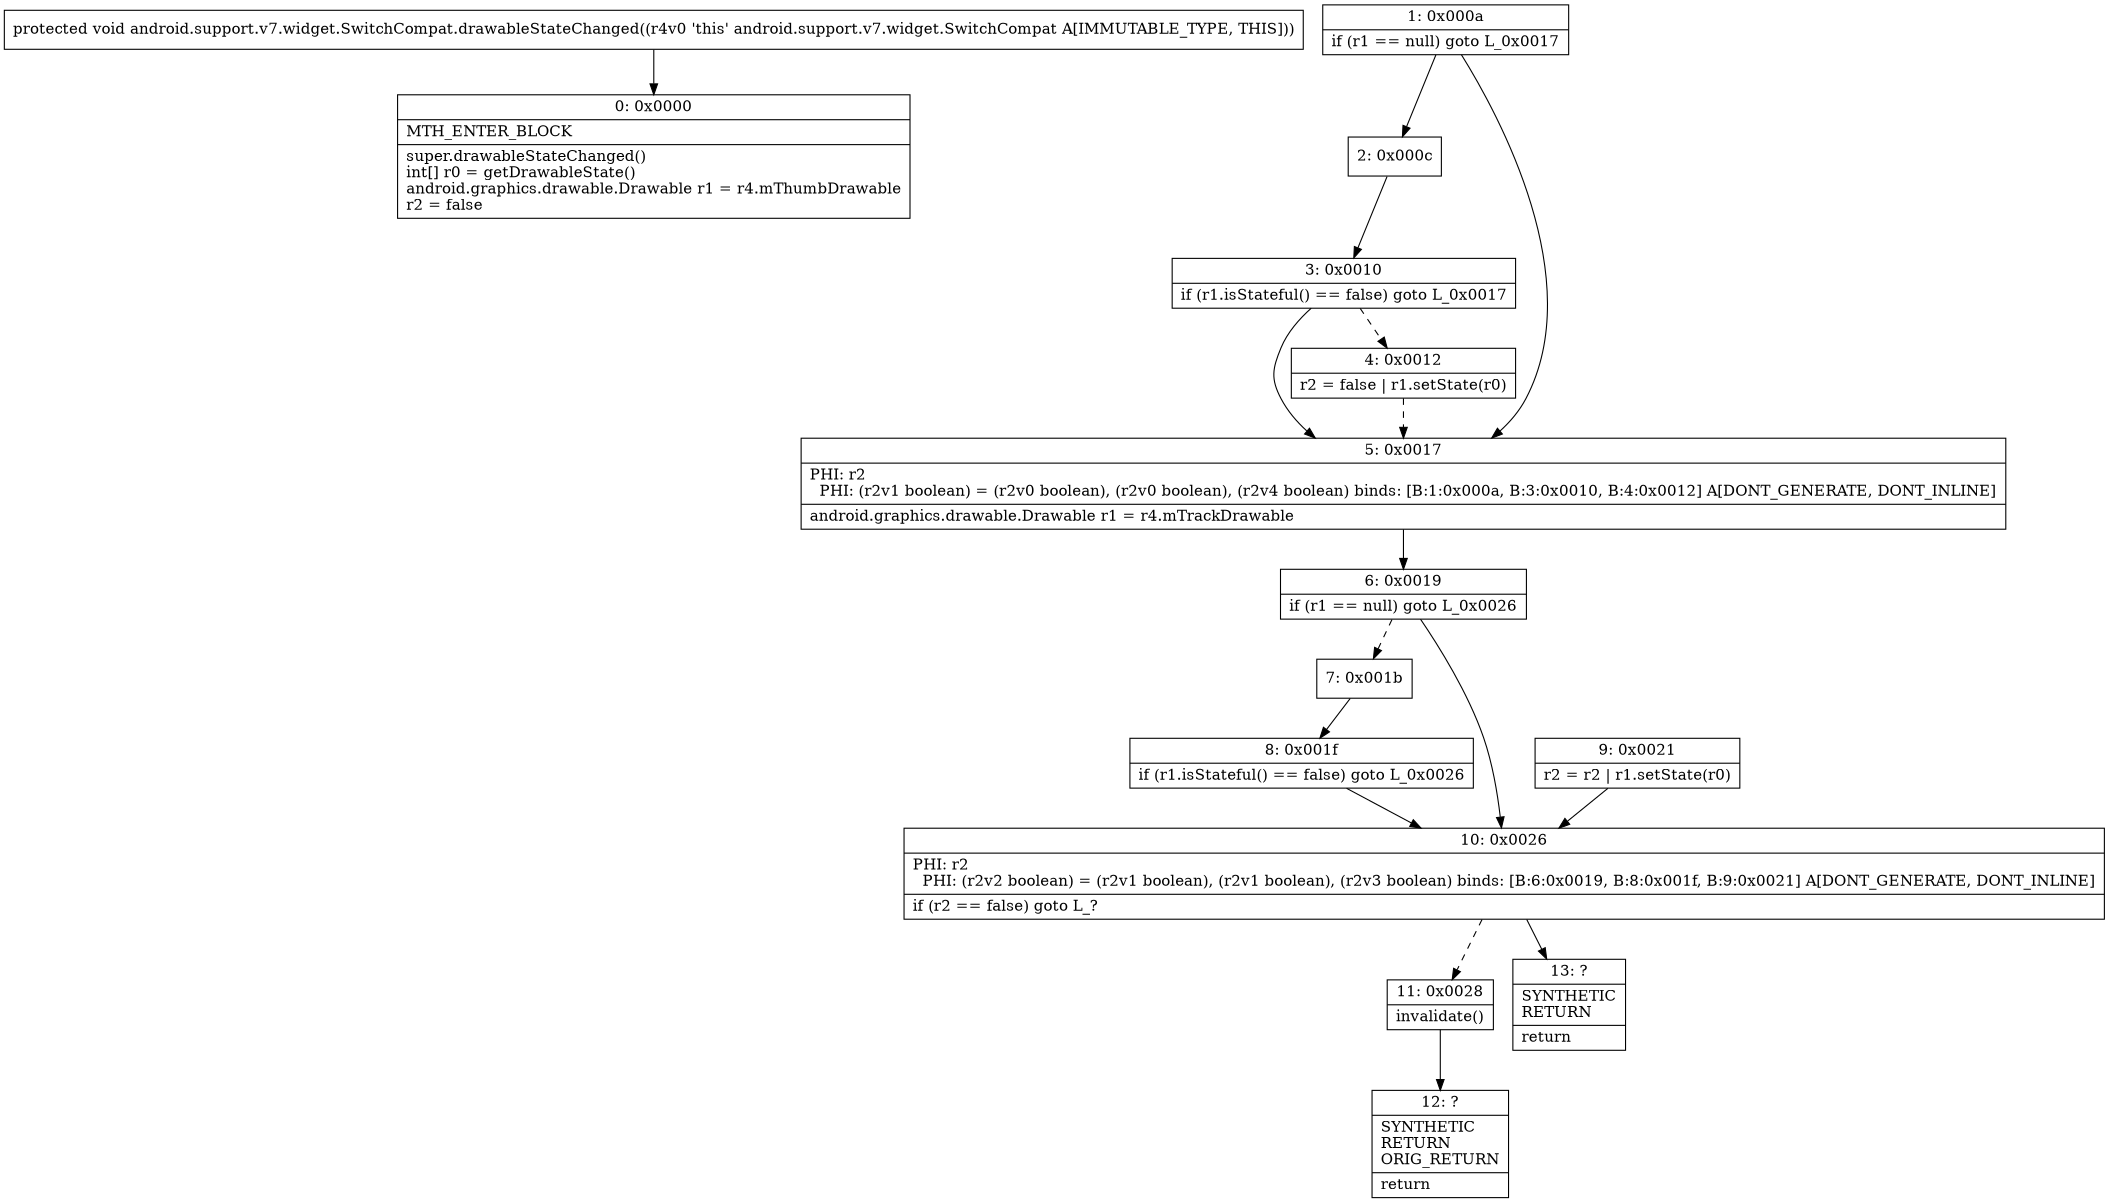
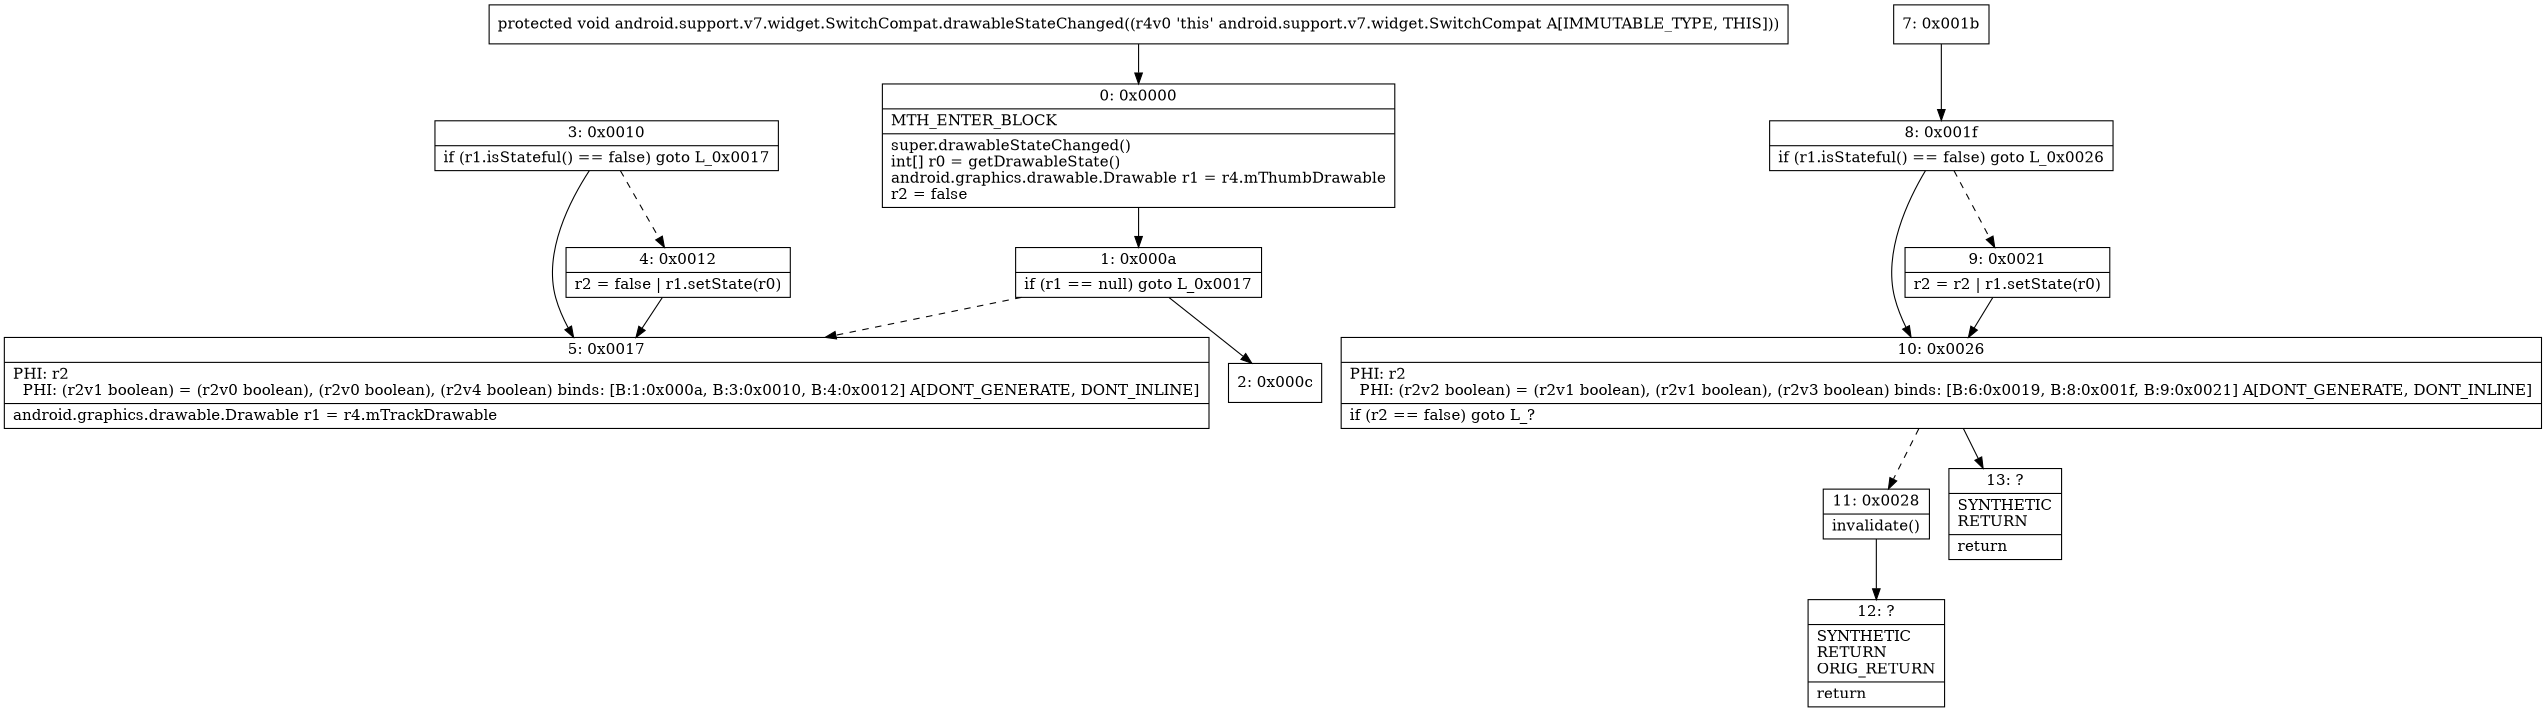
  digraph {
    node [shape=record]
    n1 [label="{0\:\ 0x0000|MTH_ENTER_BLOCK\l|super.drawableStateChanged()\lint[] r0 = getDrawableState()\landroid.graphics.drawable.Drawable r1 = r4.mThumbDrawable\lr2 = false\l}"]
    n2 [label="{1\:\ 0x000a|if (r1 == null) goto L_0x0017\l}"]
    n3 [label="{2\:\ 0x000c}"]
    n4 [label="{5\:\ 0x0017|PHI: r2 \l  PHI: (r2v1 boolean) = (r2v0 boolean), (r2v0 boolean), (r2v4 boolean) binds: [B:1:0x000a, B:3:0x0010, B:4:0x0012] A[DONT_GENERATE, DONT_INLINE]\l|android.graphics.drawable.Drawable r1 = r4.mTrackDrawable\l}"]
    n5 [label="{3\:\ 0x0010|if (r1.isStateful() == false) goto L_0x0017\l}"]
-   n6 [label="{6\:\ 0x0019|if (r1 == null) goto L_0x0026\l}"]
    n7 [label="{4\:\ 0x0012|r2 = false \| r1.setState(r0)\l}"]
    n8 [label="{7\:\ 0x001b}"]
    n9 [label="{10\:\ 0x0026|PHI: r2 \l  PHI: (r2v2 boolean) = (r2v1 boolean), (r2v1 boolean), (r2v3 boolean) binds: [B:6:0x0019, B:8:0x001f, B:9:0x0021] A[DONT_GENERATE, DONT_INLINE]\l|if (r2 == false) goto L_?\l}"]
    n10 [label="{8\:\ 0x001f|if (r1.isStateful() == false) goto L_0x0026\l}"]
    n11 [label="{11\:\ 0x0028|invalidate()\l}"]
    n12 [label="{13\:\ ?|SYNTHETIC\lRETURN\l|return\l}"]
    n13 [label="{9\:\ 0x0021|r2 = r2 \| r1.setState(r0)\l}"]
    n14 [label="{12\:\ ?|SYNTHETIC\lRETURN\lORIG_RETURN\l|return\l}"]
    n15 [label="{protected void android.support.v7.widget.SwitchCompat.drawableStateChanged((r4v0 'this' android.support.v7.widget.SwitchCompat A[IMMUTABLE_TYPE, THIS])) }"]
+   n1 -> n2
    n2 -> n3 [style=solid]
-   n2 -> n4
-   n3 -> n5
-   n4 -> n6
+   n2 -> n4 [style=dashed]
    n5 -> n4
    n5 -> n7 [style=dashed]
-   n6 -> n8 [style=dashed]
-   n6 -> n9
-   n7 -> n4 [style=dashed]
+   n7 -> n4
    n8 -> n10
    n9 -> n11 [style=dashed]
    n9 -> n12
    n10 -> n9
+   n10 -> n13 [style=dashed]
    n11 -> n14
    n13 -> n9
    n15 -> n1
  }
